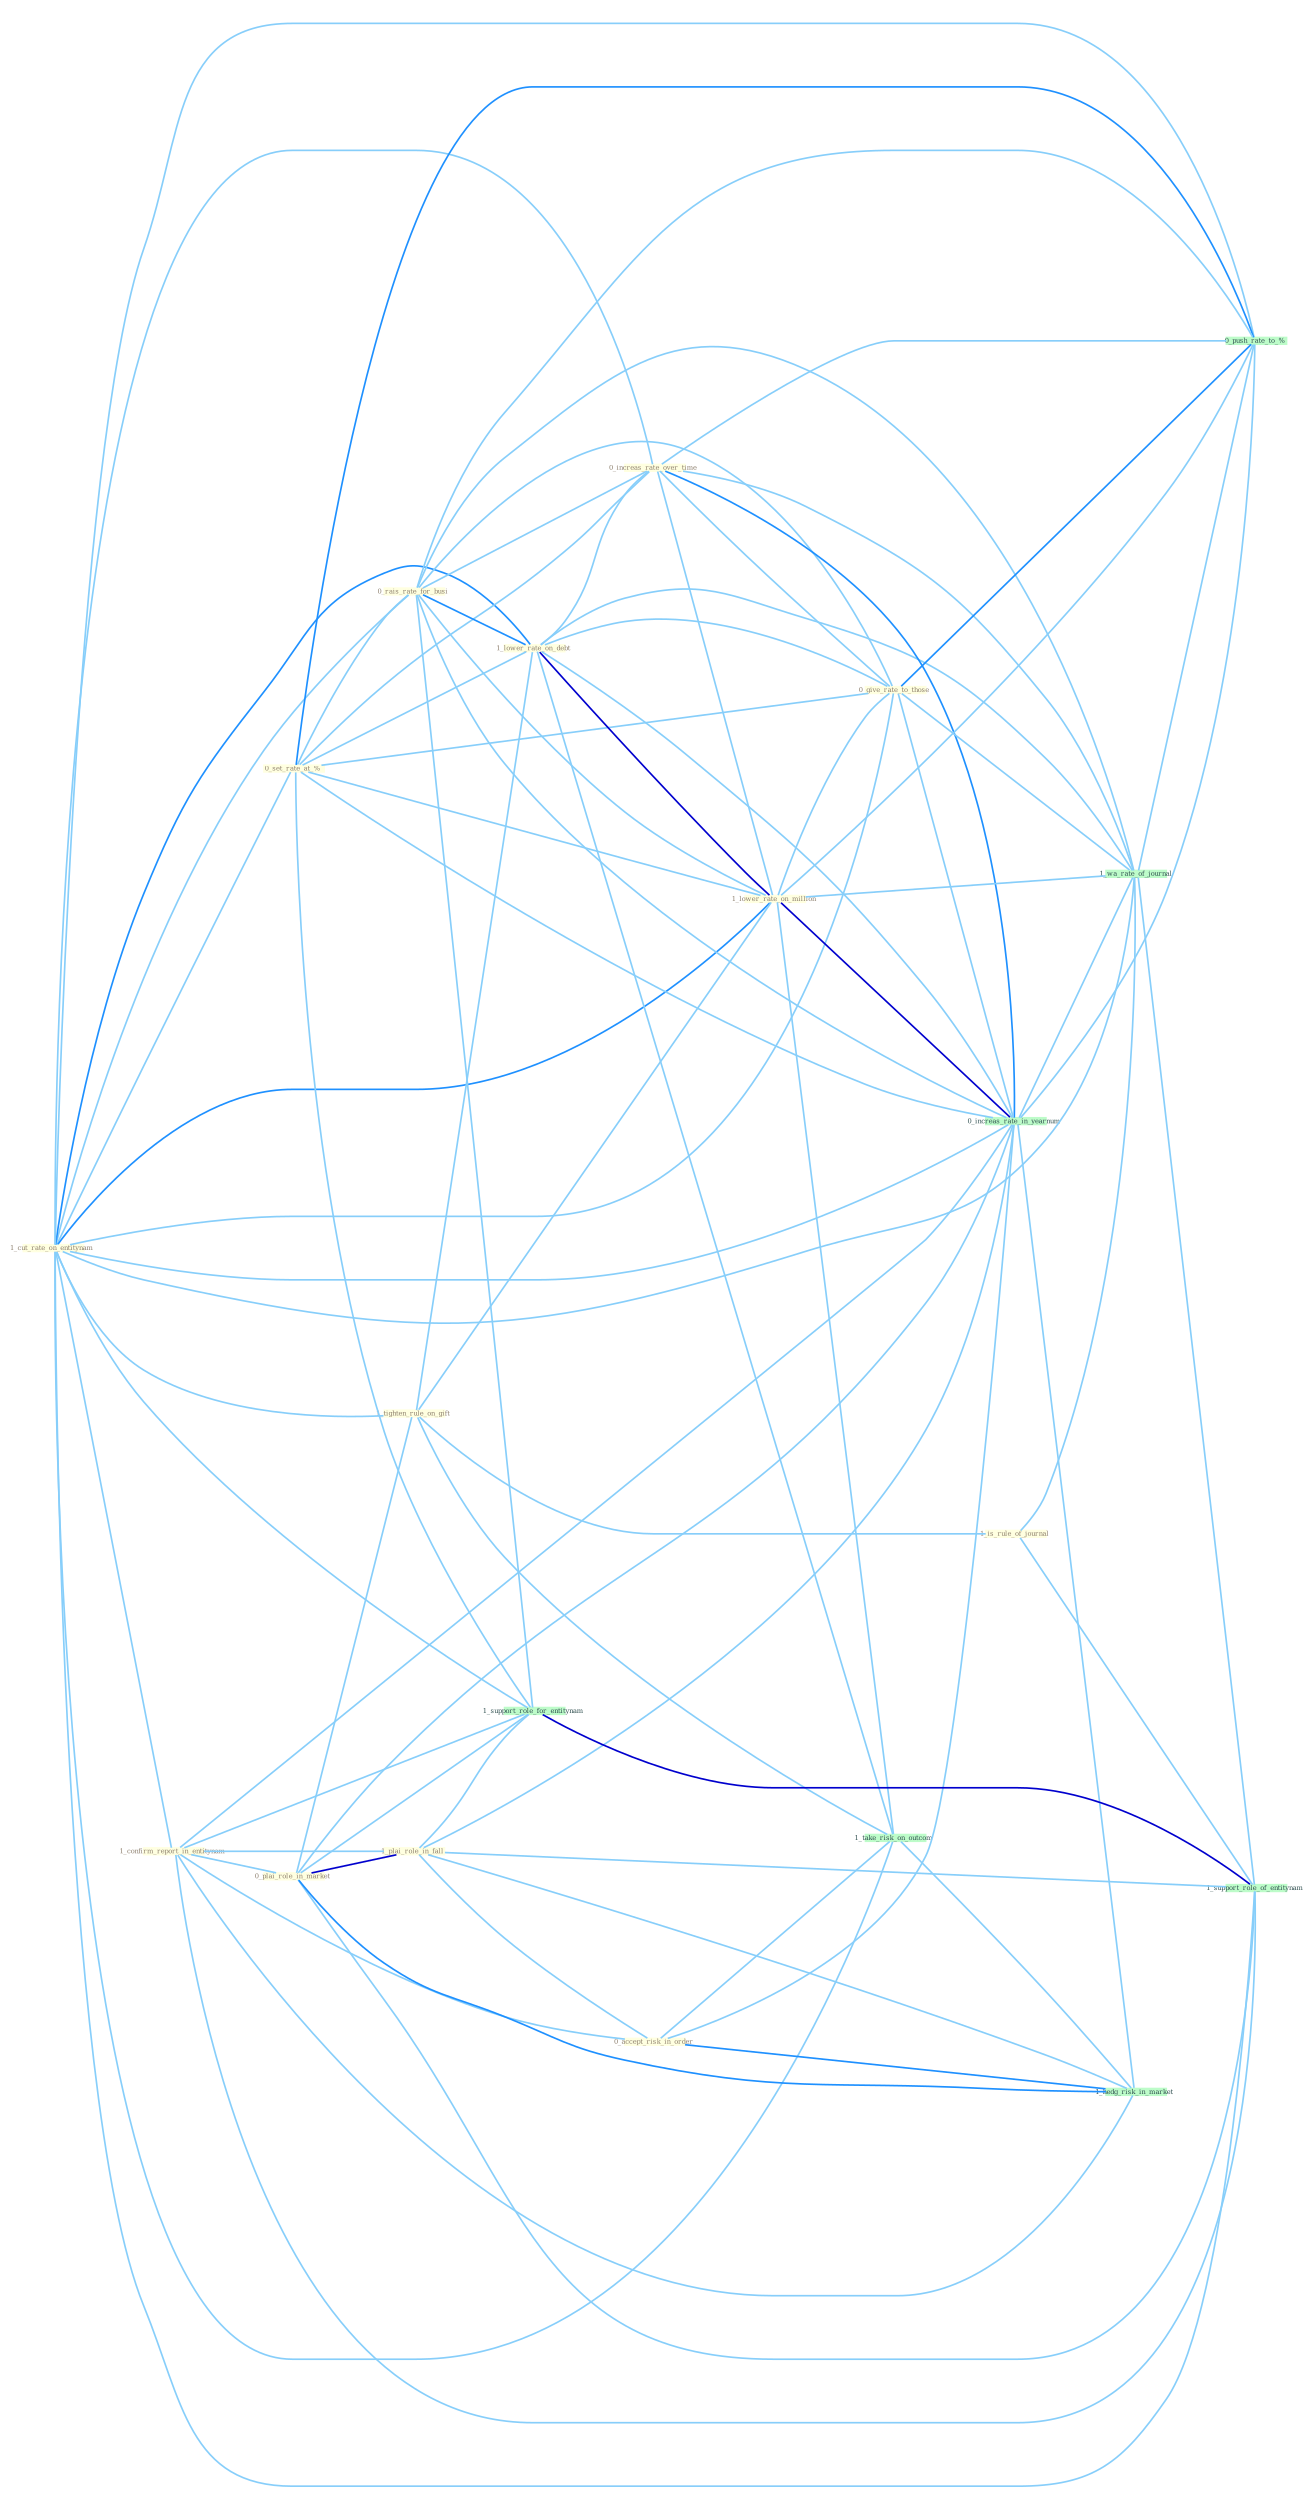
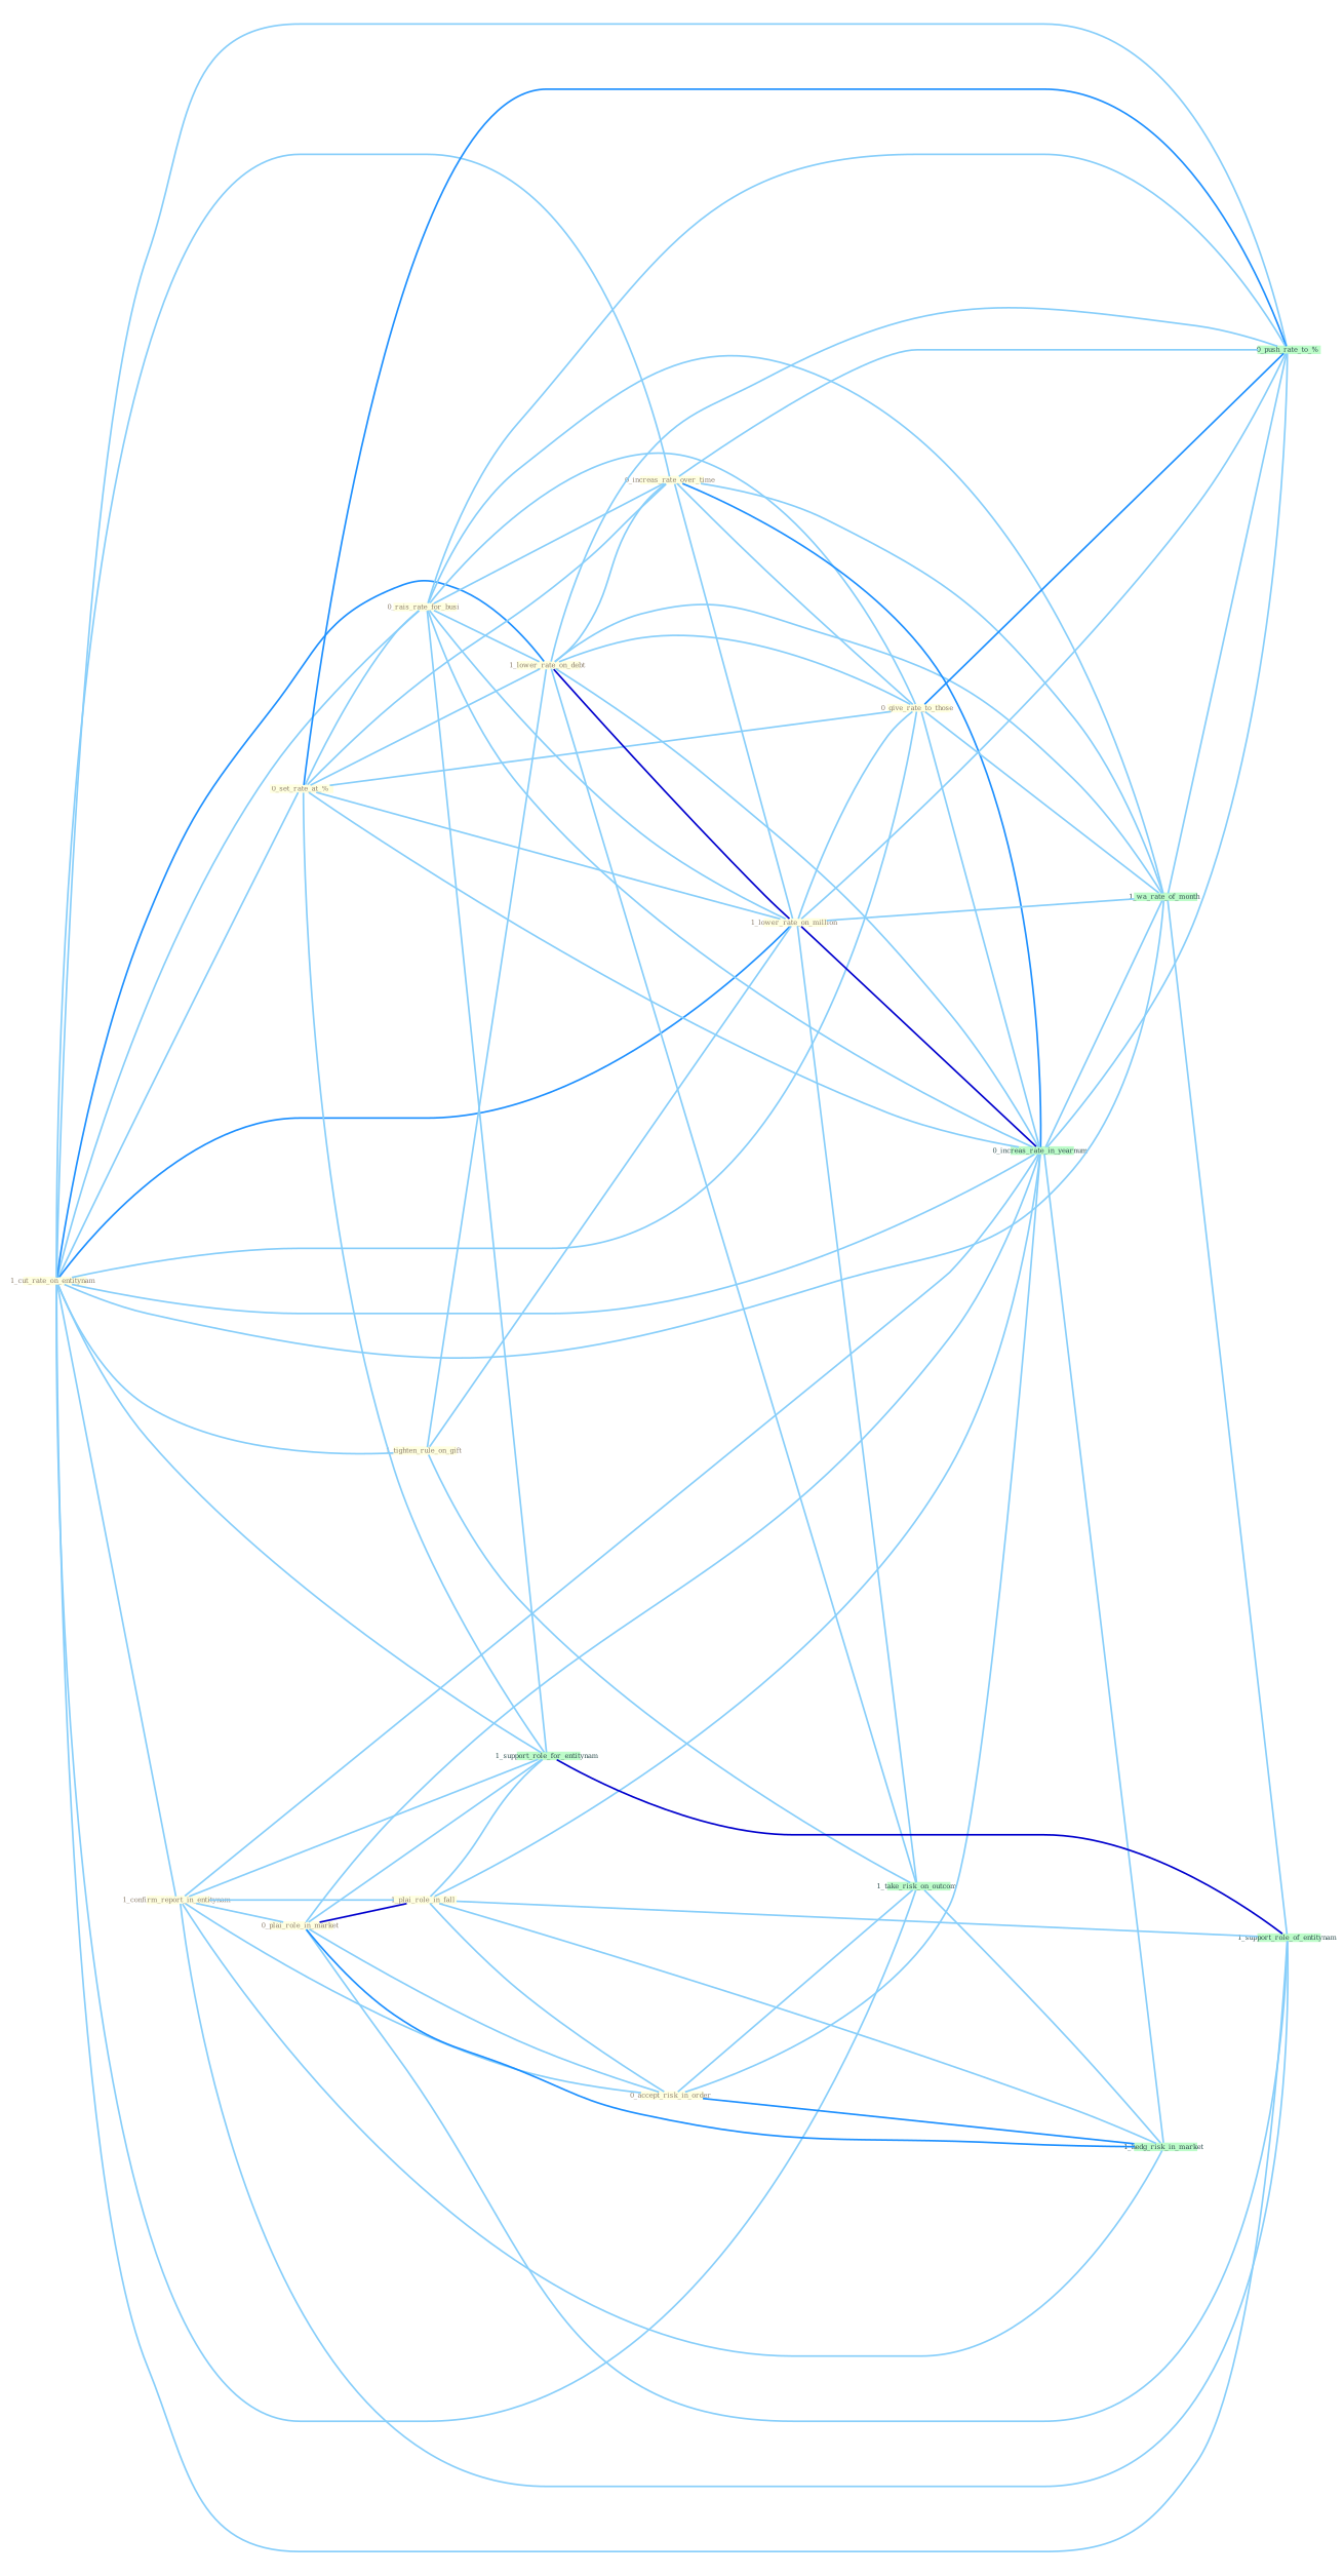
  graph {
    rankdir=LR
    node [color="#ffffe0" fixedsize=true fontcolor="#8b7d6b" fontsize=4 shape=polygon style=filled]
    edge [color="#87cefa" w=1]
    "1_cut_rate_on_entitynam " [height=.06 width=.5]
    "0_set_rate_at_% " [height=.06 width=.5]
    "0_rais_rate_for_busi " [height=.06 width=.5]
    "1_tighten_rule_on_gift " [height=.06 width=.5]
    "1_confirm_report_in_entitynam " [height=.06 width=.5]
    "1_lower_rate_on_debt " [height=.06 width=.5]
    "0_increas_rate_over_time " [height=.06 width=.5]
    "1_lower_rate_on_million " [height=.06 width=.5]
    "0_plai_role_in_market " [height=.06 width=.5]
    "1_plai_role_in_fall " [height=.06 width=.5]
-   "1_is_rule_of_journal " [height=.06 width=.5]
    "0_accept_risk_in_order " [height=.06 width=.5]
    "0_give_rate_to_those " [height=.06 width=.5]
    "0_increas_rate_in_yearnum " [color="#BDFCC9" fontcolor="#2f4f4f" height=.06 width=.5]
-   "1_wa_rate_of_month " [color="#BDFCC9" fontcolor="#2f4f4f" height=.06 width=.5 label="1_wa_rate_of_journal"]
+   "1_wa_rate_of_month " [color="#BDFCC9" fontcolor="#2f4f4f" height=.06 width=.5]
    "1_support_role_for_entitynam " [color="#BDFCC9" fontcolor="#2f4f4f" height=.06 width=.5]
    "1_take_risk_on_outcom " [color="#BDFCC9" fontcolor="#2f4f4f" height=.06 width=.5]
    "0_push_rate_to_% " [color="#BDFCC9" fontcolor="#2f4f4f" height=.06 width=.5]
    "1_support_role_of_entitynam " [color="#BDFCC9" fontcolor="#2f4f4f" height=.06 width=.5]
    "1_hedg_risk_in_market " [color="#BDFCC9" fontcolor="#2f4f4f" height=.06 width=.5]
    subgraph sub_1 {
      "1_cut_rate_on_entitynam "
      "0_set_rate_at_% "
      "0_rais_rate_for_busi "
      "1_tighten_rule_on_gift "
      "1_confirm_report_in_entitynam "
      "1_lower_rate_on_debt "
      "0_increas_rate_over_time "
      "1_lower_rate_on_million "
      "0_plai_role_in_market "
      "1_plai_role_in_fall "
-     "1_is_rule_of_journal "
      "0_accept_risk_in_order "
      "0_give_rate_to_those "
    }
    subgraph sub_2 {
    }
    "1_cut_rate_on_entitynam " -- "0_set_rate_at_% "
    "1_cut_rate_on_entitynam " -- "0_rais_rate_for_busi "
    "1_cut_rate_on_entitynam " -- "1_tighten_rule_on_gift "
    "1_cut_rate_on_entitynam " -- "1_confirm_report_in_entitynam "
    "1_cut_rate_on_entitynam " -- "1_lower_rate_on_debt " [color="#1e90ff" w=2]
    "1_cut_rate_on_entitynam " -- "0_increas_rate_over_time "
    "1_cut_rate_on_entitynam " -- "1_lower_rate_on_million " [color="#1e90ff" w=2]
    "1_cut_rate_on_entitynam " -- "0_give_rate_to_those "
    "1_cut_rate_on_entitynam " -- "0_increas_rate_in_yearnum "
    "1_cut_rate_on_entitynam " -- "1_wa_rate_of_month "
    "1_cut_rate_on_entitynam " -- "1_support_role_for_entitynam "
    "1_cut_rate_on_entitynam " -- "1_take_risk_on_outcom "
    "1_cut_rate_on_entitynam " -- "0_push_rate_to_% "
    "1_cut_rate_on_entitynam " -- "1_support_role_of_entitynam "
    "0_set_rate_at_% " -- "0_rais_rate_for_busi "
    "0_set_rate_at_% " -- "1_lower_rate_on_debt "
    "0_set_rate_at_% " -- "0_increas_rate_over_time "
    "0_set_rate_at_% " -- "1_lower_rate_on_million "
    "0_set_rate_at_% " -- "0_give_rate_to_those "
    "0_set_rate_at_% " -- "0_increas_rate_in_yearnum "
    "0_set_rate_at_% " -- "1_support_role_for_entitynam "
    "0_set_rate_at_% " -- "0_push_rate_to_% " [color="#1e90ff" w=2]
-   "0_rais_rate_for_busi " -- "1_lower_rate_on_debt " [color="#1e90ff"]
+   "0_rais_rate_for_busi " -- "1_lower_rate_on_debt "
    "0_rais_rate_for_busi " -- "0_increas_rate_over_time "
    "0_rais_rate_for_busi " -- "1_lower_rate_on_million "
    "0_rais_rate_for_busi " -- "0_give_rate_to_those "
    "0_rais_rate_for_busi " -- "0_increas_rate_in_yearnum "
    "0_rais_rate_for_busi " -- "1_wa_rate_of_month "
    "0_rais_rate_for_busi " -- "1_support_role_for_entitynam "
    "0_rais_rate_for_busi " -- "0_push_rate_to_% "
    "1_tighten_rule_on_gift " -- "1_lower_rate_on_debt "
    "1_tighten_rule_on_gift " -- "1_lower_rate_on_million "
-   "1_tighten_rule_on_gift " -- "1_is_rule_of_journal "
    "1_tighten_rule_on_gift " -- "1_take_risk_on_outcom "
    "1_confirm_report_in_entitynam " -- "0_plai_role_in_market "
    "1_confirm_report_in_entitynam " -- "1_plai_role_in_fall "
    "1_confirm_report_in_entitynam " -- "0_accept_risk_in_order "
    "1_confirm_report_in_entitynam " -- "0_increas_rate_in_yearnum "
    "1_confirm_report_in_entitynam " -- "1_support_role_for_entitynam "
    "1_confirm_report_in_entitynam " -- "1_support_role_of_entitynam "
    "1_confirm_report_in_entitynam " -- "1_hedg_risk_in_market "
    "1_lower_rate_on_debt " -- "0_increas_rate_over_time "
    "1_lower_rate_on_debt " -- "1_lower_rate_on_million " [color="#0000cd" w=3]
    "1_lower_rate_on_debt " -- "0_give_rate_to_those "
    "1_lower_rate_on_debt " -- "0_increas_rate_in_yearnum "
    "1_lower_rate_on_debt " -- "1_wa_rate_of_month "
    "1_lower_rate_on_debt " -- "1_take_risk_on_outcom "
+   "1_lower_rate_on_debt " -- "0_push_rate_to_% "
    "0_increas_rate_over_time " -- "1_lower_rate_on_million "
    "0_increas_rate_over_time " -- "0_give_rate_to_those "
    "0_increas_rate_over_time " -- "0_increas_rate_in_yearnum " [color="#1e90ff" w=2]
    "0_increas_rate_over_time " -- "1_wa_rate_of_month "
    "0_increas_rate_over_time " -- "0_push_rate_to_% "
    "1_lower_rate_on_million " -- "0_give_rate_to_those "
    "1_lower_rate_on_million " -- "0_increas_rate_in_yearnum " [color="#0000cd"]
    "1_lower_rate_on_million " -- "1_wa_rate_of_month "
    "1_lower_rate_on_million " -- "1_take_risk_on_outcom "
    "1_lower_rate_on_million " -- "0_push_rate_to_% "
    "0_plai_role_in_market " -- "1_plai_role_in_fall " [color="#0000cd" w=3]
-   "0_plai_role_in_market " -- "1_tighten_rule_on_gift "
+   "0_plai_role_in_market " -- "0_accept_risk_in_order "
    "0_plai_role_in_market " -- "0_increas_rate_in_yearnum "
    "0_plai_role_in_market " -- "1_support_role_for_entitynam "
    "0_plai_role_in_market " -- "1_support_role_of_entitynam "
    "0_plai_role_in_market " -- "1_hedg_risk_in_market " [color="#1e90ff" w=2]
    "1_plai_role_in_fall " -- "0_accept_risk_in_order "
    "1_plai_role_in_fall " -- "0_increas_rate_in_yearnum "
    "1_plai_role_in_fall " -- "1_support_role_for_entitynam "
    "1_plai_role_in_fall " -- "1_support_role_of_entitynam "
    "1_plai_role_in_fall " -- "1_hedg_risk_in_market "
-   "1_is_rule_of_journal " -- "1_wa_rate_of_month "
-   "1_is_rule_of_journal " -- "1_support_role_of_entitynam "
    "0_accept_risk_in_order " -- "0_increas_rate_in_yearnum "
    "0_accept_risk_in_order " -- "1_take_risk_on_outcom "
    "0_accept_risk_in_order " -- "1_hedg_risk_in_market " [color="#1e90ff" w=2]
    "0_give_rate_to_those " -- "0_increas_rate_in_yearnum "
    "0_give_rate_to_those " -- "1_wa_rate_of_month "
    "0_give_rate_to_those " -- "0_push_rate_to_% " [color="#1e90ff" w=2]
    "0_increas_rate_in_yearnum " -- "1_wa_rate_of_month "
    "0_increas_rate_in_yearnum " -- "0_push_rate_to_% "
    "0_increas_rate_in_yearnum " -- "1_hedg_risk_in_market "
    "1_wa_rate_of_month " -- "0_push_rate_to_% "
    "1_wa_rate_of_month " -- "1_support_role_of_entitynam "
    "1_support_role_for_entitynam " -- "1_support_role_of_entitynam " [color="#0000cd" w=3]
    "1_take_risk_on_outcom " -- "1_hedg_risk_in_market "
  }
